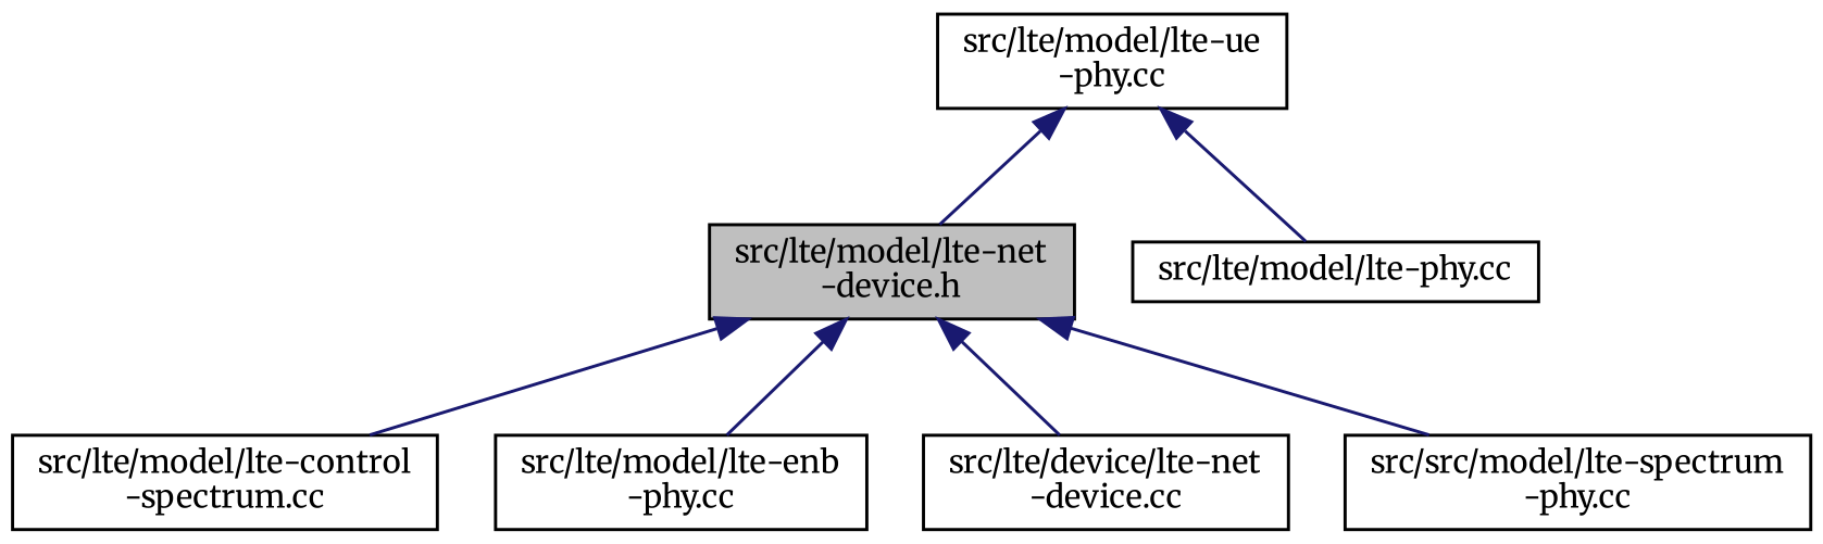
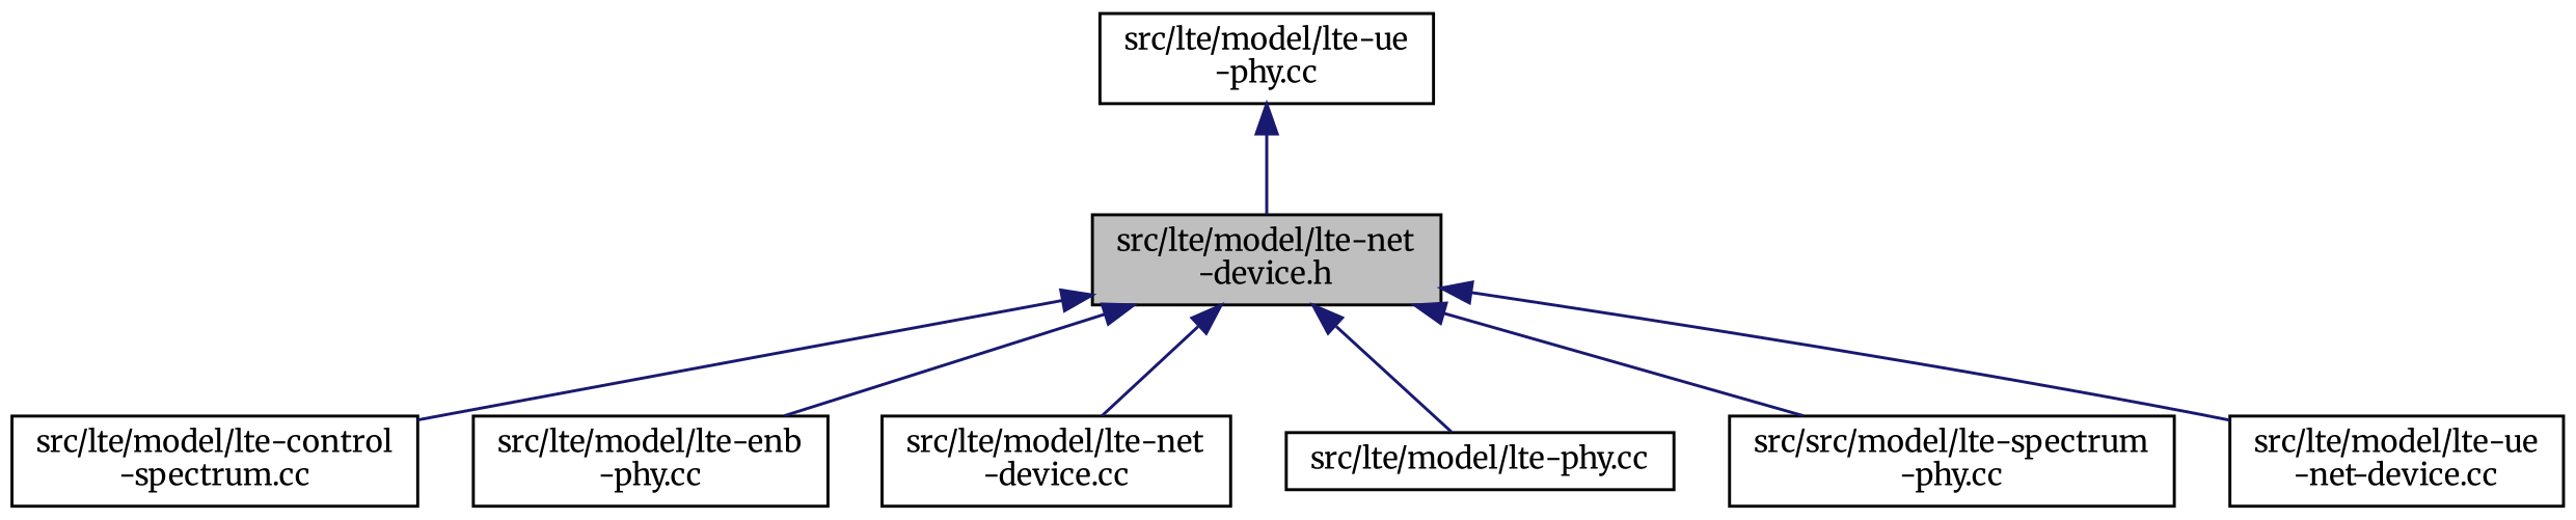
  digraph {
    fontname=Merriweather
    node [color=black fillcolor=white fontname=Merriweather fontsize=10 shape=record style=filled]
    edge [color=midnightblue dir=back fontname=Merriweather fontsize=10 labelfontname=Helvetica labelfontsize=10 style=solid]
    n1 [fillcolor=grey75 fontcolor=black height=0.2 label="src/lte/model/lte-net\l-device.h" width=0.4]
    n2 [height=0.2 label="src/lte/model/lte-control\l-spectrum.cc" width=0.4]
    n3 [height=0.2 label="src/lte/model/lte-enb\l-phy.cc" width=0.4]
-   n4 [height=0.2 label="src/lte/device/lte-net\l-device.cc" width=0.4]
+   n4 [height=0.2 label="src/lte/model/lte-net\l-device.cc" width=0.4]
    n5 [height=0.2 label="src/lte/model/lte-phy.cc" width=0.4]
    n6 [height=0.2 label="src/src/model/lte-spectrum\l-phy.cc" width=0.4]
+   n7 [height=0.2 label="src/lte/model/lte-ue\l-net-device.cc" width=0.4]
    n8 [height=0.2 label="src/lte/model/lte-ue\l-phy.cc" width=0.4]
    n1 -> n2
    n1 -> n3
    n1 -> n4
-   n8 -> n5
+   n1 -> n5
    n1 -> n6
+   n1 -> n7
    n8 -> n1
  }
